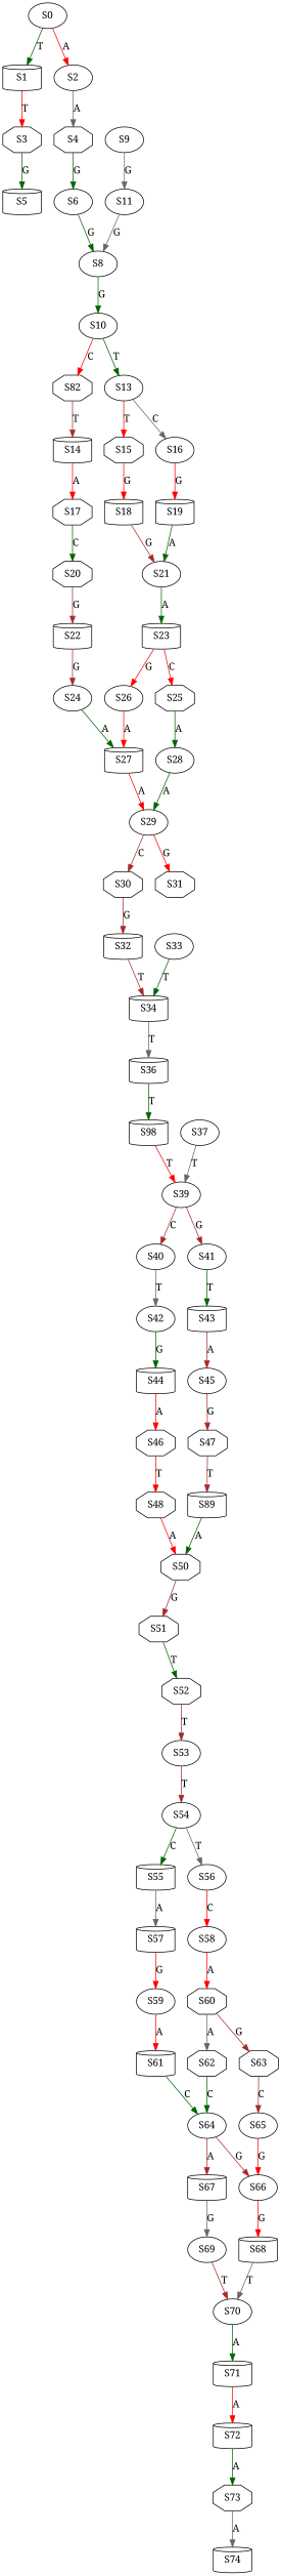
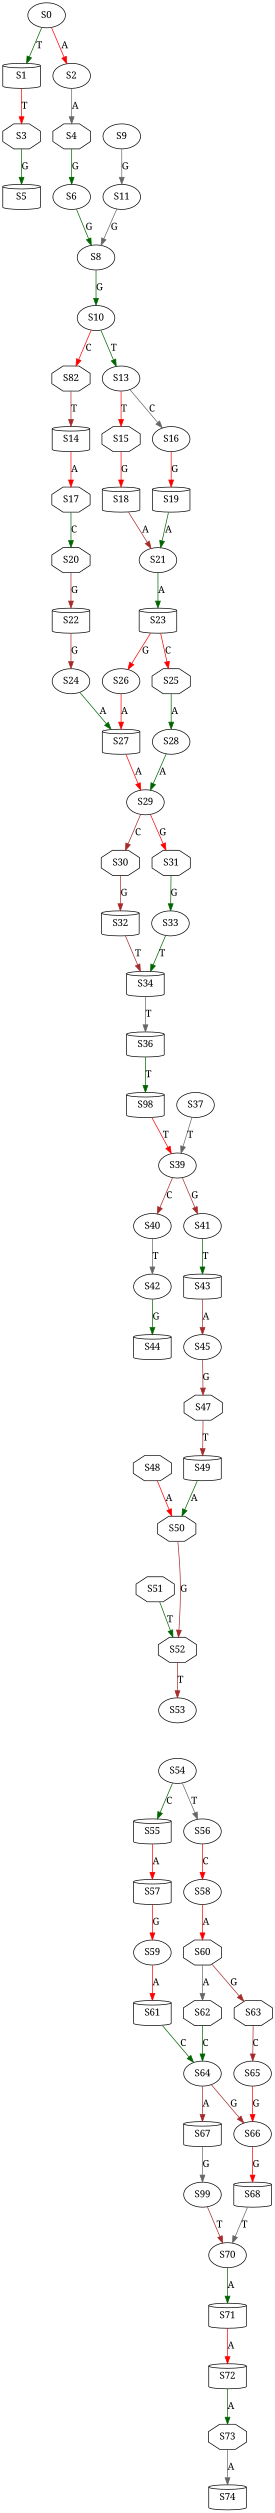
  strict digraph {
    fontname="Noto Serif"
    node [fontname="Noto Serif" shape=ellipse]
    edge [color=red fontname="Noto Serif"]
    S1 [shape=cylinder]
    S0
    S2
    S3 [shape=octagon]
    S4 [shape=octagon]
    S5 [shape=cylinder]
    S6
    S8
    S10
    S9
    S11
    n12 [label=S82 shape=octagon]
    S13
    S14 [shape=cylinder]
    S15 [shape=octagon]
    S16
    S17 [shape=octagon]
    S18 [shape=cylinder]
    S19 [shape=cylinder]
    S20 [shape=octagon]
    S21
    S22 [shape=cylinder]
    S23 [shape=cylinder]
    S24
    S25 [shape=octagon]
    S26
    S27 [shape=cylinder]
    S28
    S29
    S30 [shape=octagon]
    S31 [shape=octagon]
    S32 [shape=cylinder]
    S33
    S34 [shape=cylinder]
    S36 [shape=cylinder]
    n36 [label=S98 shape=cylinder]
    S37
    S39
    S40
    S41
    S42
    S43 [shape=cylinder]
    S44 [shape=cylinder]
    S45
-   S46 [shape=octagon]
    S47 [shape=octagon]
    S48 [shape=octagon]
-   S49 [shape=cylinder label=S89]
+   S49 [shape=cylinder]
    S50 [shape=octagon]
    S51 [shape=octagon]
    S52 [shape=octagon]
    S53
    S54
    S55 [shape=cylinder]
    S56
    S57 [shape=cylinder]
    S58
    S59
    S60 [shape=octagon]
    S61 [shape=cylinder]
    S62 [shape=octagon]
    S63 [shape=octagon]
    S64
    S65
    S66
    S67 [shape=cylinder]
    S68 [shape=cylinder]
-   S69
+   S69 [label=S99]
    S70
    S71 [shape=cylinder]
    S72 [shape=cylinder]
    S73 [shape=octagon]
    S74 [shape=cylinder]
    S1 -> S3 [label=T]
    S0 -> S1 [color=darkgreen label=T]
    S0 -> S2 [label=A]
    S2 -> S4 [color=gray40 label=A]
    S3 -> S5 [color=darkgreen label=G]
    S4 -> S6 [color=darkgreen label=G]
    S6 -> S8 [color=darkgreen label=G]
    S8 -> S10 [color=darkgreen label=G]
    S10 -> n12 [label=C]
    S10 -> S13 [color=darkgreen label=T]
    S9 -> S11 [color=gray40 label=G]
    S11 -> S8 [color=gray40 label=G]
    n12 -> S14 [color=brown label=T]
    S13 -> S15 [label=T]
    S13 -> S16 [color=gray40 label=C]
    S14 -> S17 [label=A]
    S15 -> S18 [label=G]
    S16 -> S19 [label=G]
    S17 -> S20 [color=darkgreen label=C]
-   S18 -> S21 [color=brown label=G]
+   S18 -> S21 [color=brown label=A]
    S19 -> S21 [color=darkgreen label=A]
    S20 -> S22 [color=brown label=G]
    S21 -> S23 [color=darkgreen label=A]
    S22 -> S24 [color=brown label=G]
    S23 -> S25 [label=C]
    S23 -> S26 [label=G]
    S24 -> S27 [color=darkgreen label=A]
    S25 -> S28 [color=darkgreen label=A]
    S26 -> S27 [label=A]
    S27 -> S29 [label=A]
    S28 -> S29 [color=darkgreen label=A]
    S29 -> S30 [color=brown label=C]
    S29 -> S31 [label=G]
    S30 -> S32 [color=brown label=G]
+   S31 -> S33 [color=darkgreen label=G]
    S32 -> S34 [color=brown label=T]
    S33 -> S34 [color=darkgreen label=T]
    S34 -> S36 [color=gray40 label=T]
    S36 -> n36 [color=darkgreen label=T]
    n36 -> S39 [label=T]
    S37 -> S39 [color=gray40 label=T]
    S39 -> S40 [color=brown label=C]
    S39 -> S41 [color=brown label=G]
    S40 -> S42 [color=gray40 label=T]
    S41 -> S43 [color=darkgreen label=T]
    S42 -> S44 [color=darkgreen label=G]
    S43 -> S45 [color=brown label=A]
-   S44 -> S46 [label=A]
    S45 -> S47 [color=brown label=G]
-   S46 -> S48 [label=T]
    S47 -> S49 [color=brown label=T]
    S48 -> S50 [label=A]
    S49 -> S50 [color=darkgreen label=A]
-   S50 -> S51 [color=brown label=G]
+   S50 -> S52 [color=brown label=G]
    S51 -> S52 [color=darkgreen label=T]
    S52 -> S53 [color=brown label=T]
-   S53 -> S54 [color=brown label=T]
    S54 -> S55 [color=darkgreen label=C]
    S54 -> S56 [color=gray40 label=T]
-   S55 -> S57 [color=gray40 label=A]
+   S55 -> S57 [label=A]
    S56 -> S58 [label=C]
    S57 -> S59 [label=G]
    S58 -> S60 [label=A]
    S59 -> S61 [label=A]
    S60 -> S62 [color=gray40 label=A]
    S60 -> S63 [color=brown label=G]
    S61 -> S64 [color=darkgreen label=C]
    S62 -> S64 [color=darkgreen label=C]
    S63 -> S65 [color=brown label=C]
    S64 -> S66 [color=brown label=G]
    S64 -> S67 [color=brown label=A]
    S65 -> S66 [label=G]
    S66 -> S68 [label=G]
    S67 -> S69 [color=gray40 label=G]
    S68 -> S70 [color=gray40 label=T]
    S69 -> S70 [color=brown label=T]
    S70 -> S71 [color=darkgreen label=A]
    S71 -> S72 [label=A]
    S72 -> S73 [color=darkgreen label=A]
    S73 -> S74 [color=gray40 label=A]
  }
